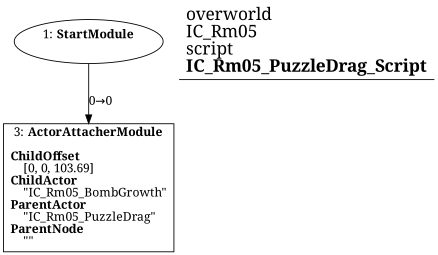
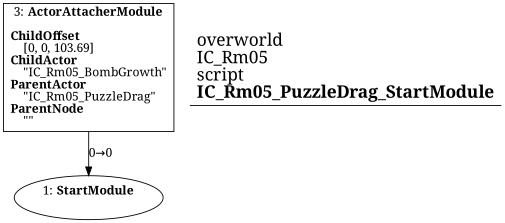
  digraph {
    fontname="Noto Serif"
    splines=spline
    node [fontname="Noto Serif"]
    n1 [label=<1: <b>StartModule</b><br/><br/>> shape=oval]
    n2 [label=<3: <b>ActorAttacherModule</b><br/><br/><b>ChildOffset</b><br align="left"/>    [0, 0, 103.69]<br align="left"/><b>ChildActor</b><br align="left"/>    &quot;IC_Rm05_BombGrowth&quot;<br align="left"/><b>ParentActor</b><br align="left"/>    &quot;IC_Rm05_PuzzleDrag&quot;<br align="left"/><b>ParentNode</b><br align="left"/>    &quot;&quot;<br align="left"/>> shape=box]
-   n3 [label=<<font point-size="20">overworld<br align="left"/>IC_Rm05<br align="left"/>script<br align="left"/><b>IC_Rm05_PuzzleDrag_Script</b><br align="left"/></font>> shape=underline]
-   n1 -> n2 [fontname="Noto Serif" label="0→0"]
+   n3 [label=<<font point-size="20">overworld<br align="left"/>IC_Rm05<br align="left"/>script<br align="left"/><b>IC_Rm05_PuzzleDrag_StartModule</b><br align="left"/></font>> shape=underline]
+   n2 -> n1 [fontname="Noto Serif" label="0→0"]
  }
